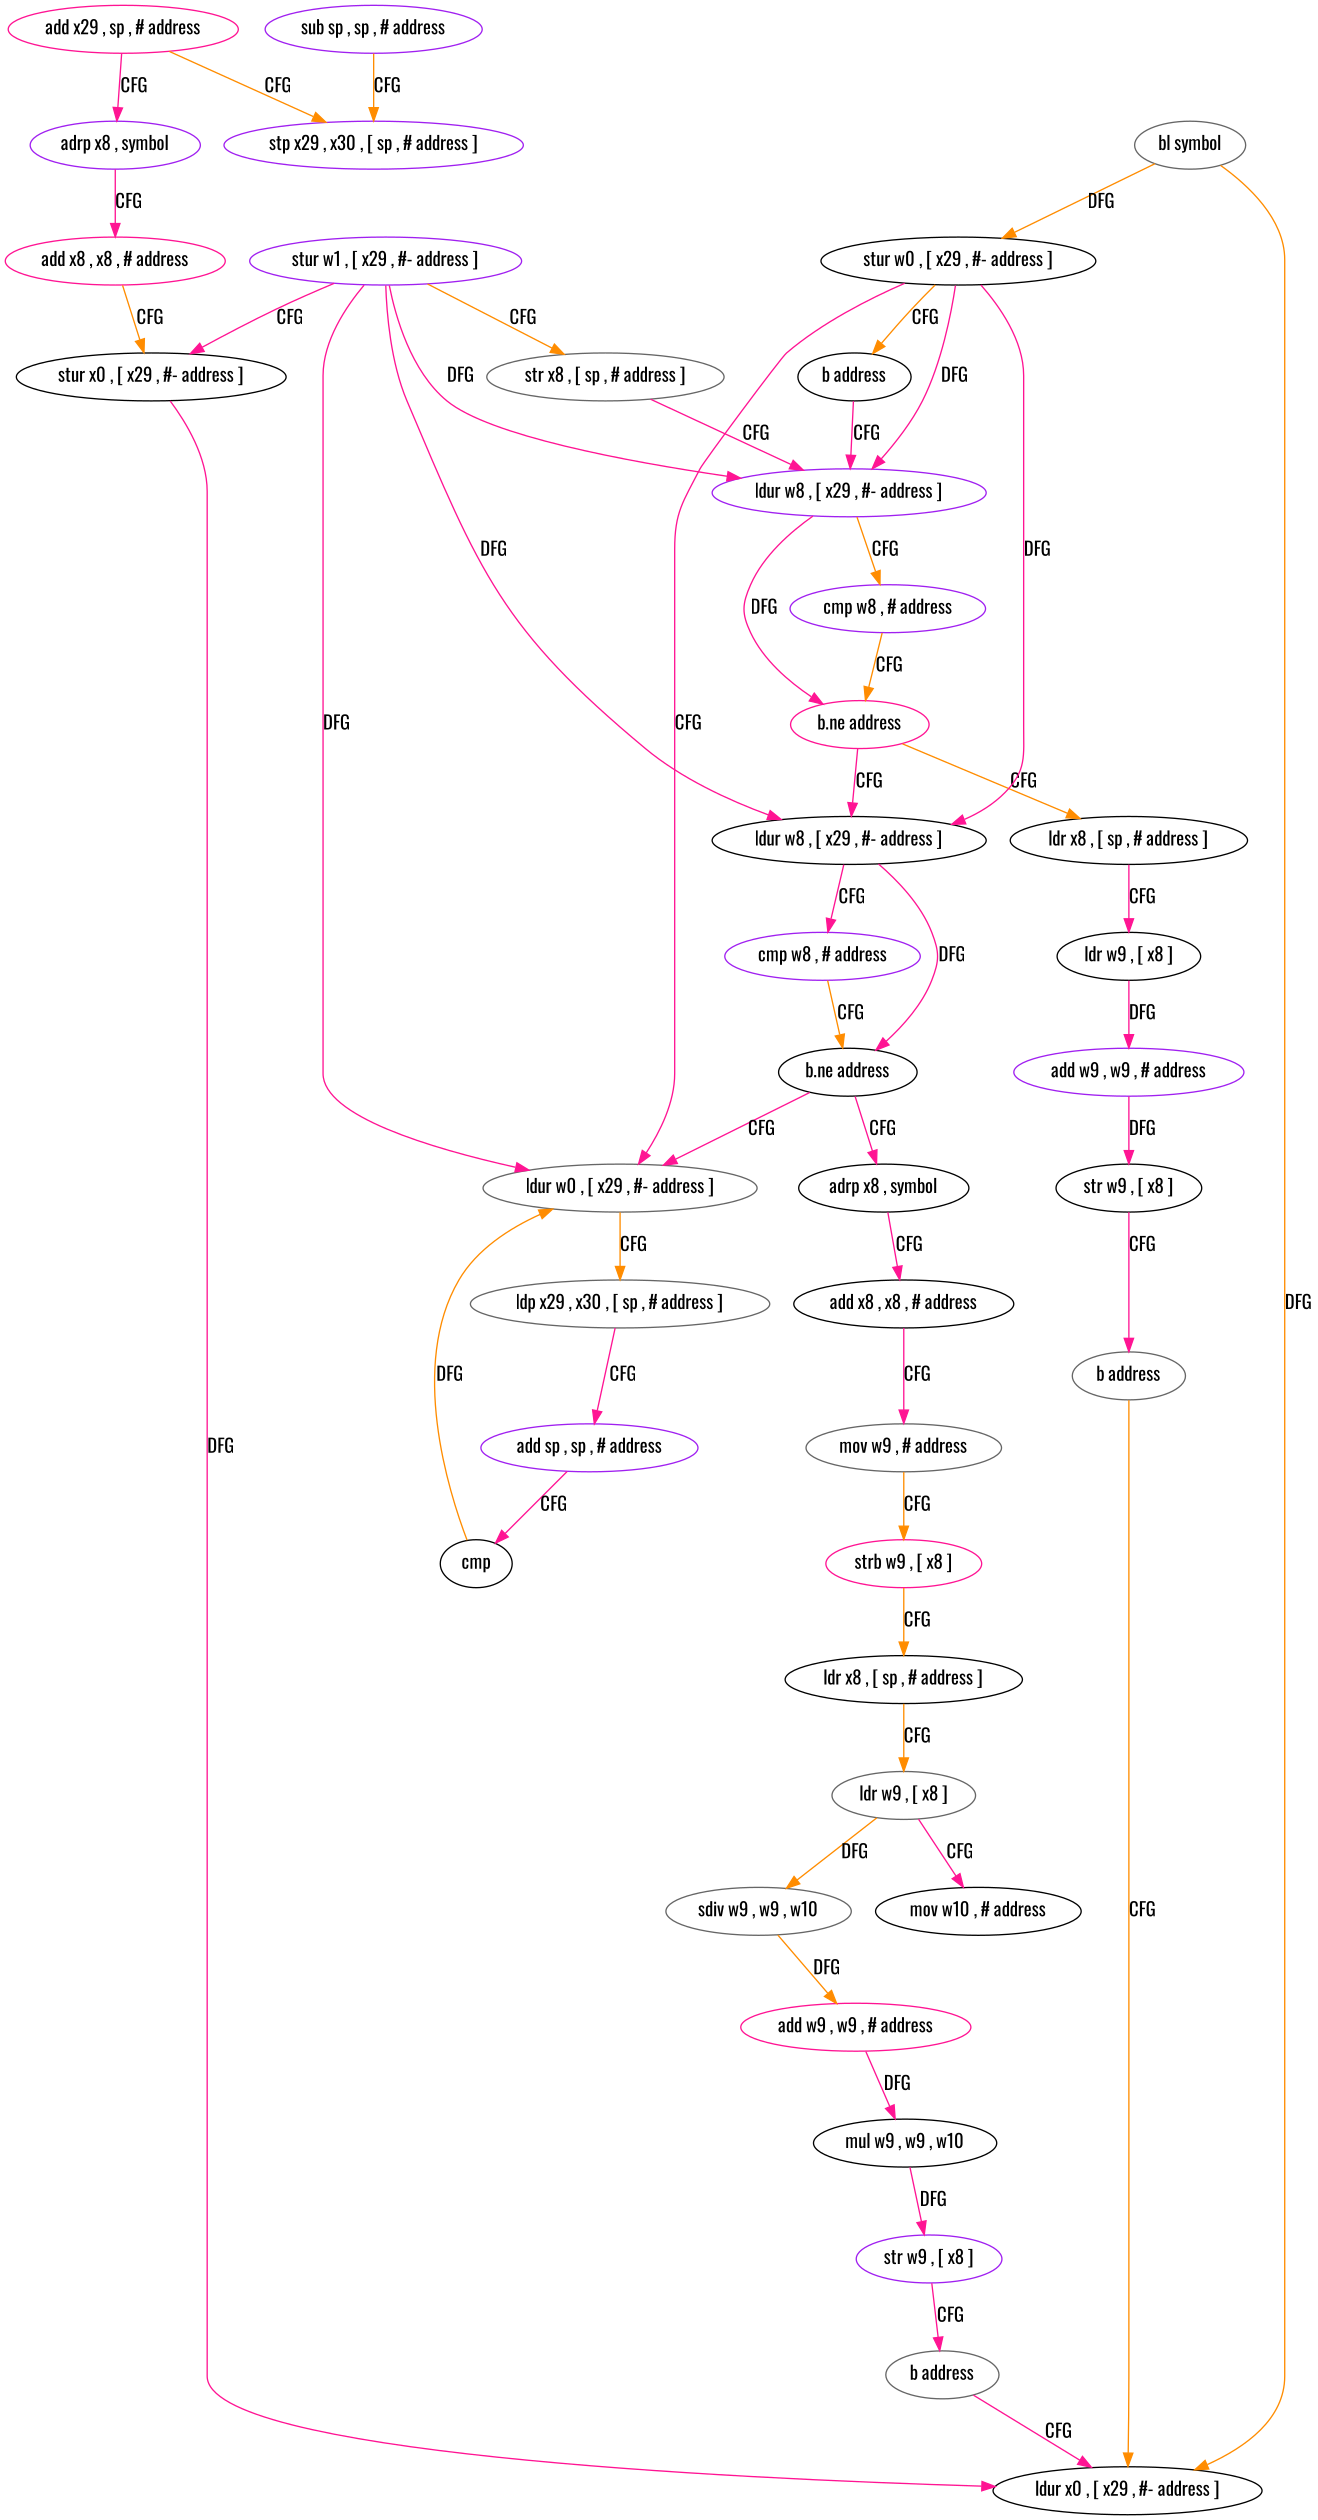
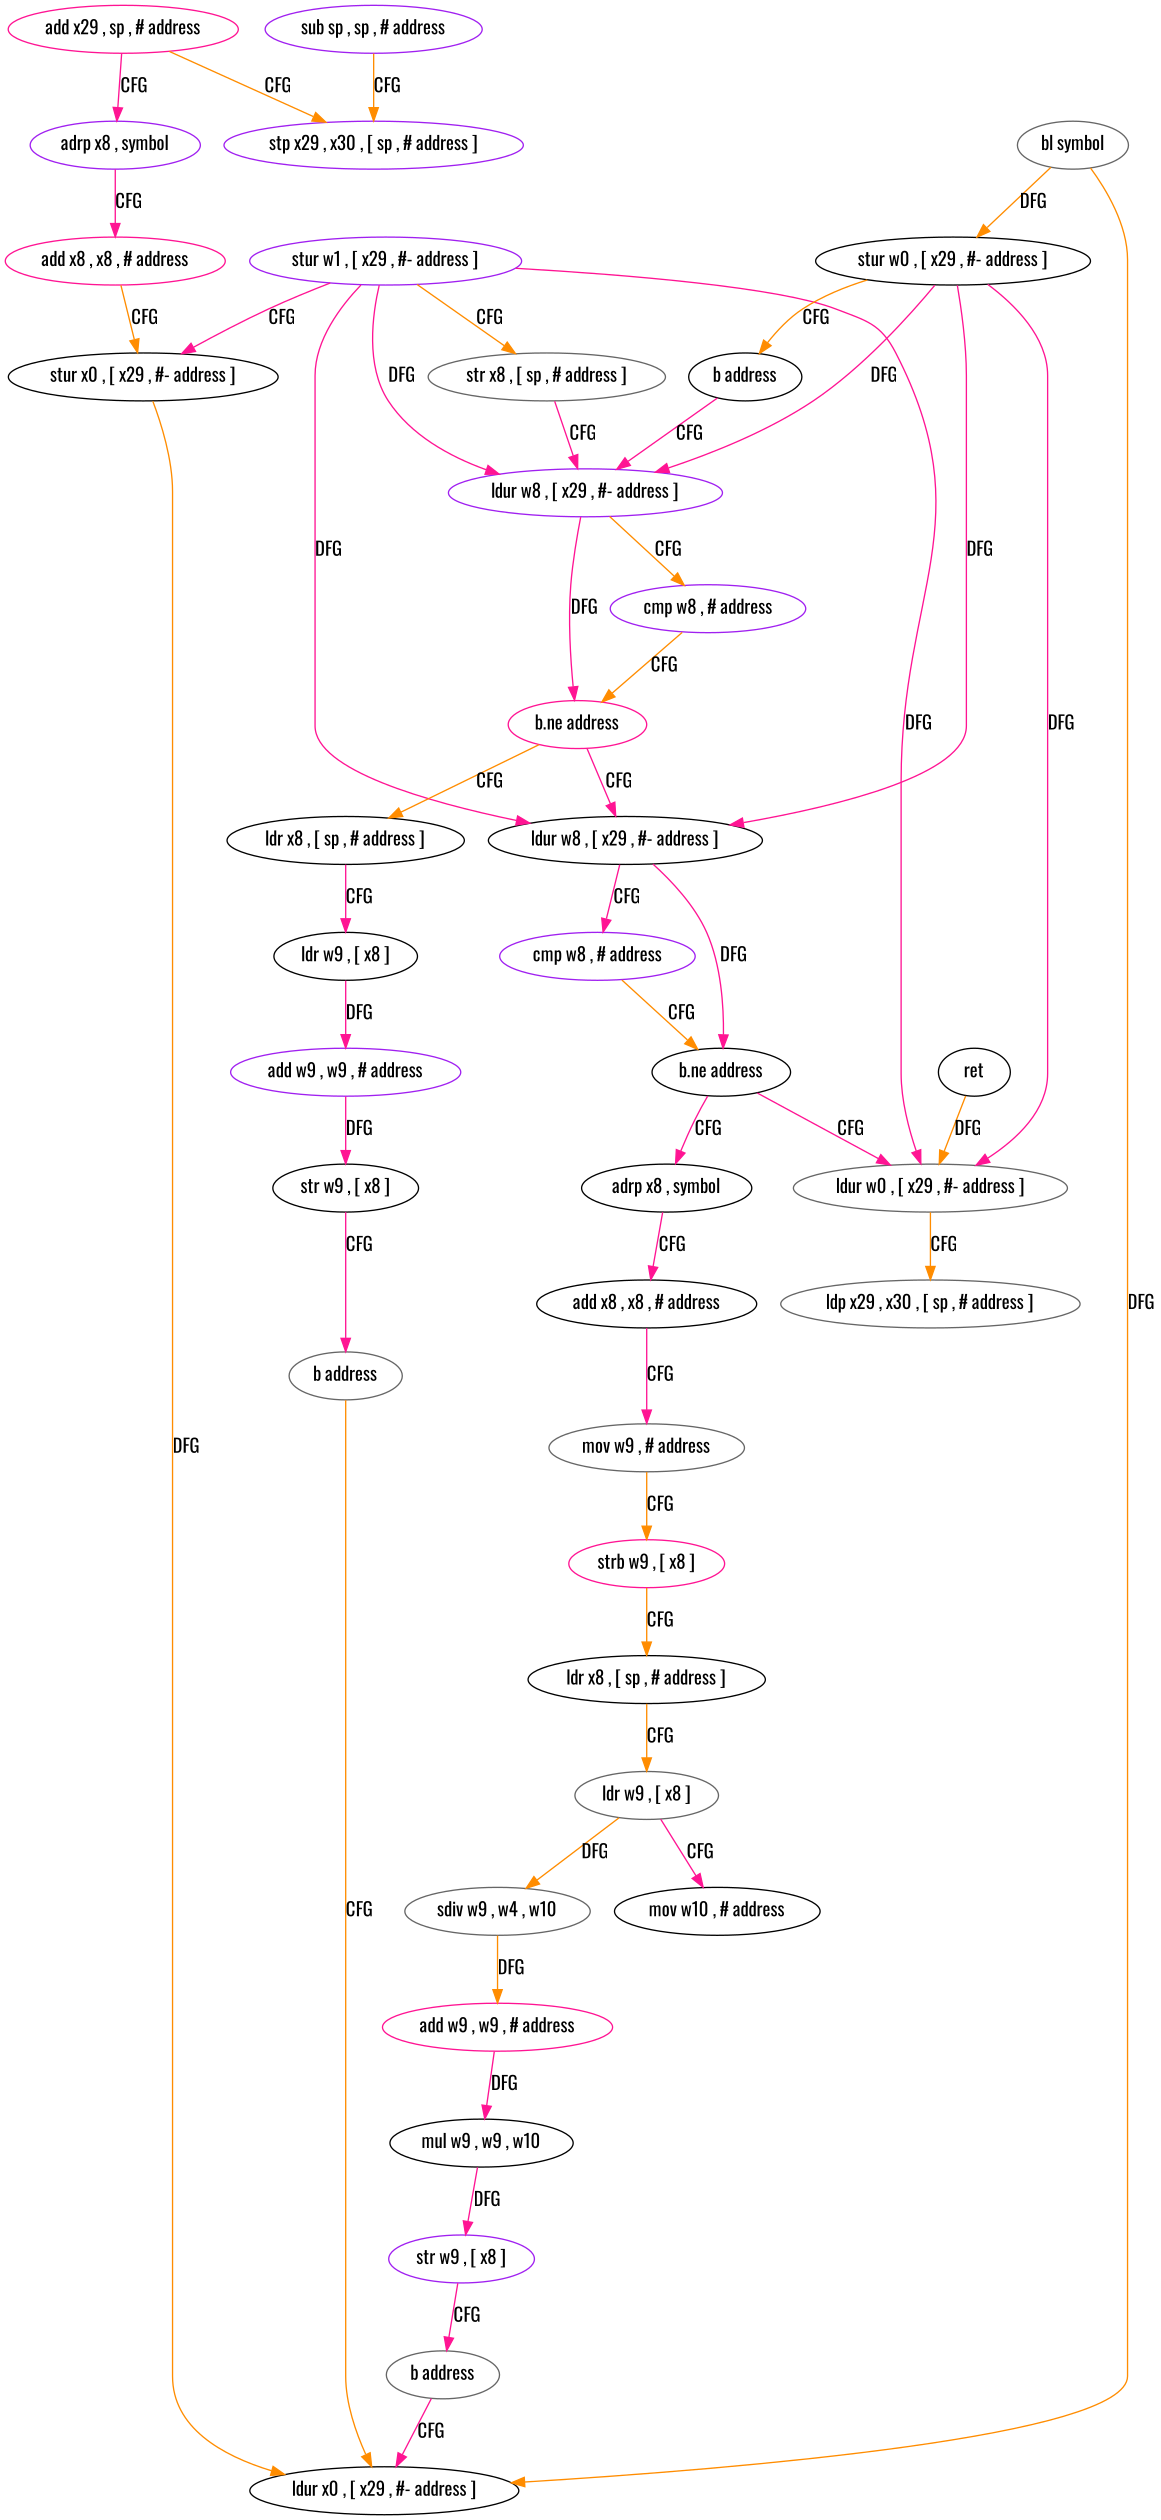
  digraph {
    fontname=Oswald
    node [color=black fontname=Oswald]
    edge [color=deeppink fontname=Oswald]
    n1 [color=purple label="sub sp , sp , # address"]
    n2 [color=purple label="stp x29 , x30 , [ sp , # address ]"]
    n3 [color=deeppink label="add x29 , sp , # address"]
    n4 [color=purple label="adrp x8 , symbol"]
    n5 [color=deeppink label="add x8 , x8 , # address"]
    n6 [label="stur x0 , [ x29 , #- address ]"]
    n7 [label="ldur x0 , [ x29 , #- address ]"]
    n8 [color=purple label="stur w1 , [ x29 , #- address ]"]
    n9 [color=gray40 label="str x8 , [ sp , # address ]"]
    n10 [color=purple label="ldur w8 , [ x29 , #- address ]"]
    n11 [label="ldur w8 , [ x29 , #- address ]"]
    n12 [color=gray40 label="ldur w0 , [ x29 , #- address ]"]
    n13 [color=purple label="cmp w8 , # address"]
    n14 [color=deeppink label="b.ne address"]
    n15 [color=purple label="cmp w8 , # address"]
    n16 [label="b.ne address"]
    n17 [color=gray40 label="ldp x29 , x30 , [ sp , # address ]"]
    n18 [label="ldr x8 , [ sp , # address ]"]
    n19 [label="adrp x8 , symbol"]
    n20 [label="add x8 , x8 , # address"]
-   n21 [color=purple label="add sp , sp , # address"]
-   n22 [label=cmp]
+   n22 [label=ret]
    n23 [color=gray40 label="mov w9 , # address"]
    n24 [label="ldr w9 , [ x8 ]"]
    n25 [color=purple label="add w9 , w9 , # address"]
    n26 [label="str w9 , [ x8 ]"]
    n27 [color=gray40 label="b address"]
    n28 [color=gray40 label="bl symbol"]
    n29 [label="stur w0 , [ x29 , #- address ]"]
    n30 [color=deeppink label="strb w9 , [ x8 ]"]
    n31 [label="ldr x8 , [ sp , # address ]"]
    n32 [color=gray40 label="ldr w9 , [ x8 ]"]
    n33 [label="mov w10 , # address"]
-   n34 [color=gray40 label="sdiv w9 , w9 , w10"]
+   n34 [color=gray40 label="sdiv w9 , w4 , w10"]
    n35 [color=deeppink label="add w9 , w9 , # address"]
    n36 [label="mul w9 , w9 , w10"]
    n37 [color=purple label="str w9 , [ x8 ]"]
    n38 [color=gray40 label="b address"]
    n39 [label="b address"]
    n1 -> n2 [color=darkorange label=CFG]
    n3 -> n2 [color=darkorange label=CFG]
    n3 -> n4 [label=CFG]
    n4 -> n5 [label=CFG]
    n5 -> n6 [color=darkorange label=CFG]
-   n6 -> n7 [label=DFG]
+   n6 -> n7 [color=darkorange label=DFG]
    n8 -> n6 [label=CFG]
    n8 -> n9 [color=darkorange label=CFG]
    n8 -> n10 [label=DFG]
    n8 -> n11 [label=DFG]
    n8 -> n12 [label=DFG]
    n9 -> n10 [label=CFG]
    n10 -> n13 [color=darkorange label=CFG]
    n10 -> n14 [label=DFG]
    n11 -> n15 [label=CFG]
    n11 -> n16 [label=DFG]
    n12 -> n17 [color=darkorange label=CFG]
    n13 -> n14 [color=darkorange label=CFG]
    n14 -> n11 [label=CFG]
    n14 -> n18 [color=darkorange label=CFG]
    n15 -> n16 [color=darkorange label=CFG]
    n16 -> n12 [label=CFG]
    n16 -> n19 [label=CFG]
-   n17 -> n21 [label=CFG]
    n18 -> n24 [label=CFG]
    n19 -> n20 [label=CFG]
    n20 -> n23 [label=CFG]
-   n21 -> n22 [label=CFG]
    n22 -> n12 [color=darkorange label=DFG]
    n23 -> n30 [color=darkorange label=CFG]
    n24 -> n25 [label=DFG]
    n25 -> n26 [label=DFG]
    n26 -> n27 [label=CFG]
    n27 -> n7 [color=darkorange label=CFG]
    n28 -> n7 [color=darkorange label=DFG]
    n28 -> n29 [color=darkorange label=DFG]
    n29 -> n10 [label=DFG]
    n29 -> n11 [label=DFG]
-   n29 -> n12 [label=CFG]
+   n29 -> n12 [label=DFG]
    n29 -> n39 [color=darkorange label=CFG]
    n30 -> n31 [color=darkorange label=CFG]
    n31 -> n32 [color=darkorange label=CFG]
    n32 -> n33 [label=CFG]
    n32 -> n34 [color=darkorange label=DFG]
    n34 -> n35 [color=darkorange label=DFG]
    n35 -> n36 [label=DFG]
    n36 -> n37 [label=DFG]
    n37 -> n38 [label=CFG]
    n38 -> n7 [label=CFG]
    n39 -> n10 [label=CFG]
  }
